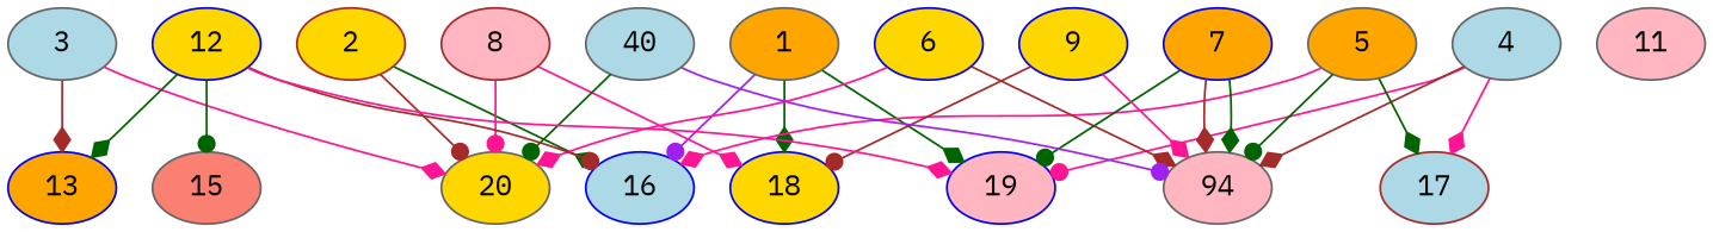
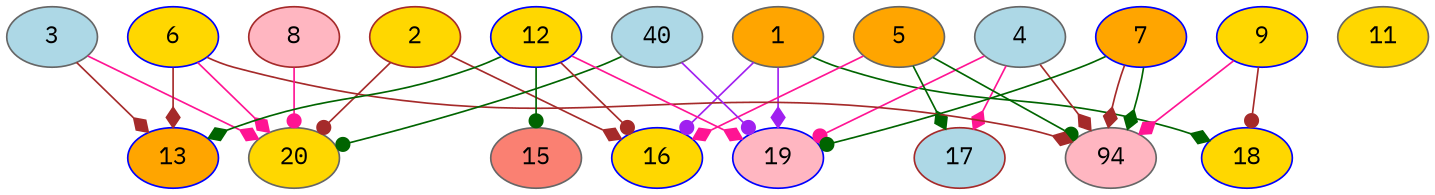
  digraph {
    fontname="IBM Plex Mono"
    node [alpha=0.06 color=gray40 fillcolor=gold fontname="IBM Plex Mono" style=filled]
    edge [arrowhead=diamond color=brown fontname="IBM Plex Mono"]
    1 [expect_size=17148928 fillcolor=orange]
-   16 [alpha=0.03 color=blue expect_size=28521472 fillcolor=lightblue]
+   16 [alpha=0.03 color=blue expect_size=28521472]
    18 [color=blue expect_size=19391488]
    19 [alpha=0.19 color=blue expect_size=23099392 fillcolor=lightpink]
    2 [alpha=0.03 color=brown expect_size=17776640]
    20 [alpha=0.14 expect_size=31803392]
    3 [expect_size=11087872 fillcolor=lightblue]
    13 [alpha=0.08 color=blue expect_size=28736512 fillcolor=orange]
    4 [alpha=0.11 expect_size=43523072 fillcolor=lightblue]
    n10 [alpha=0.09 expect_size=43385856 fillcolor=lightpink label=94]
    17 [alpha=0.17 color=brown expect_size=21188608 fillcolor=lightblue]
    5 [alpha=0.02 expect_size=5606400 fillcolor=orange]
    6 [alpha=0.17 color=blue expect_size=37643264]
    7 [alpha=0.19 color=blue expect_size=39014400 fillcolor=orange]
    8 [alpha=0.02 color=brown expect_size=16445440 fillcolor=lightpink]
    9 [alpha=0.04 color=blue expect_size=32769024]
    n17 [expect_size=51273728 fillcolor=lightblue label=40]
-   11 [alpha=0.12 expect_size=5413888 fillcolor=lightpink]
+   11 [alpha=0.12 expect_size=5413888]
    12 [alpha=0.19 color=blue expect_size=20562944]
    15 [alpha=0.01 expect_size=23023616 fillcolor=salmon]
    1 -> 16 [arrowhead=dot color=purple]
    1 -> 18 [color=darkgreen]
-   1 -> 19 [color=darkgreen]
-   2 -> 16 [color=darkgreen]
+   1 -> 19 [color=purple]
+   2 -> 16
    2 -> 20 [arrowhead=dot]
    3 -> 20 [color=deeppink]
    3 -> 13
    4 -> 19 [arrowhead=dot color=deeppink]
    4 -> n10
    4 -> 17 [color=deeppink]
    5 -> 16 [color=deeppink]
    5 -> n10 [arrowhead=dot color=darkgreen]
    5 -> 17 [color=darkgreen]
    6 -> 20 [color=deeppink]
+   6 -> 13
    6 -> n10
    7 -> 19 [arrowhead=dot color=darkgreen]
    7 -> n10
    7 -> n10 [color=darkgreen]
-   8 -> 18 [color=deeppink]
    8 -> 20 [arrowhead=dot color=deeppink]
    9 -> 18 [arrowhead=dot]
    9 -> n10 [color=deeppink]
-   n17 -> n10 [arrowhead=dot color=purple]
+   n17 -> 19 [arrowhead=dot color=purple]
    n17 -> 20 [arrowhead=dot color=darkgreen]
    12 -> 16 [arrowhead=dot]
    12 -> 19 [color=deeppink]
    12 -> 13 [color=darkgreen]
    12 -> 15 [arrowhead=dot color=darkgreen]
  }
